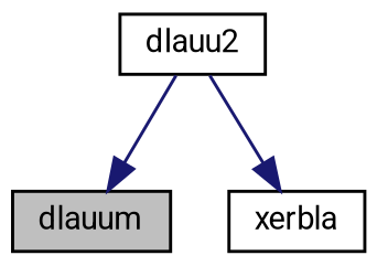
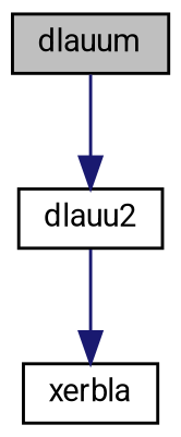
  digraph {
    fontname=Roboto
    rankdir=TB
    node [color=black fillcolor=white fontname=Roboto fontsize=10 shape=record style=filled]
    edge [color=midnightblue fontname=Roboto fontsize=10 labelfontname=Helvetica labelfontsize=10 style=solid]
    n1 [fillcolor=grey75 fontcolor=black height=0.2 label=dlauum width=0.4]
    n2 [height=0.2 label=dlauu2 width=0.4]
    n3 [height=0.2 label=xerbla width=0.4]
-   n2 -> n1
+   n1 -> n2
    n2 -> n3
  }
